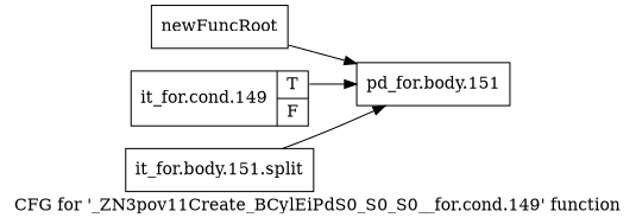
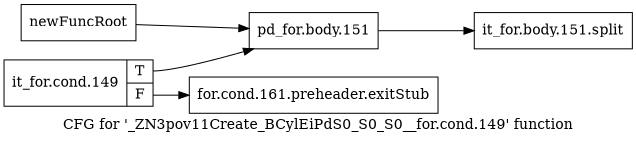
  digraph {
    label="CFG for '_ZN3pov11Create_BCylEiPdS0_S0_S0__for.cond.149' function"
    rankdir=LR
    node [shape=record]
    n1 [label="{newFuncRoot}"]
    n2 [label="{pd_for.body.151}"]
    n3 [label="{it_for.cond.149|{<s0>T|<s1>F}}"]
+   n4 [label="{for.cond.161.preheader.exitStub}"]
    n5 [label="{it_for.body.151.split}"]
    n1 -> n2
-   n5 -> n2
+   n2 -> n5
    n3 -> n2 [tailport=s0]
+   n3 -> n4 [tailport=s1]
  }
